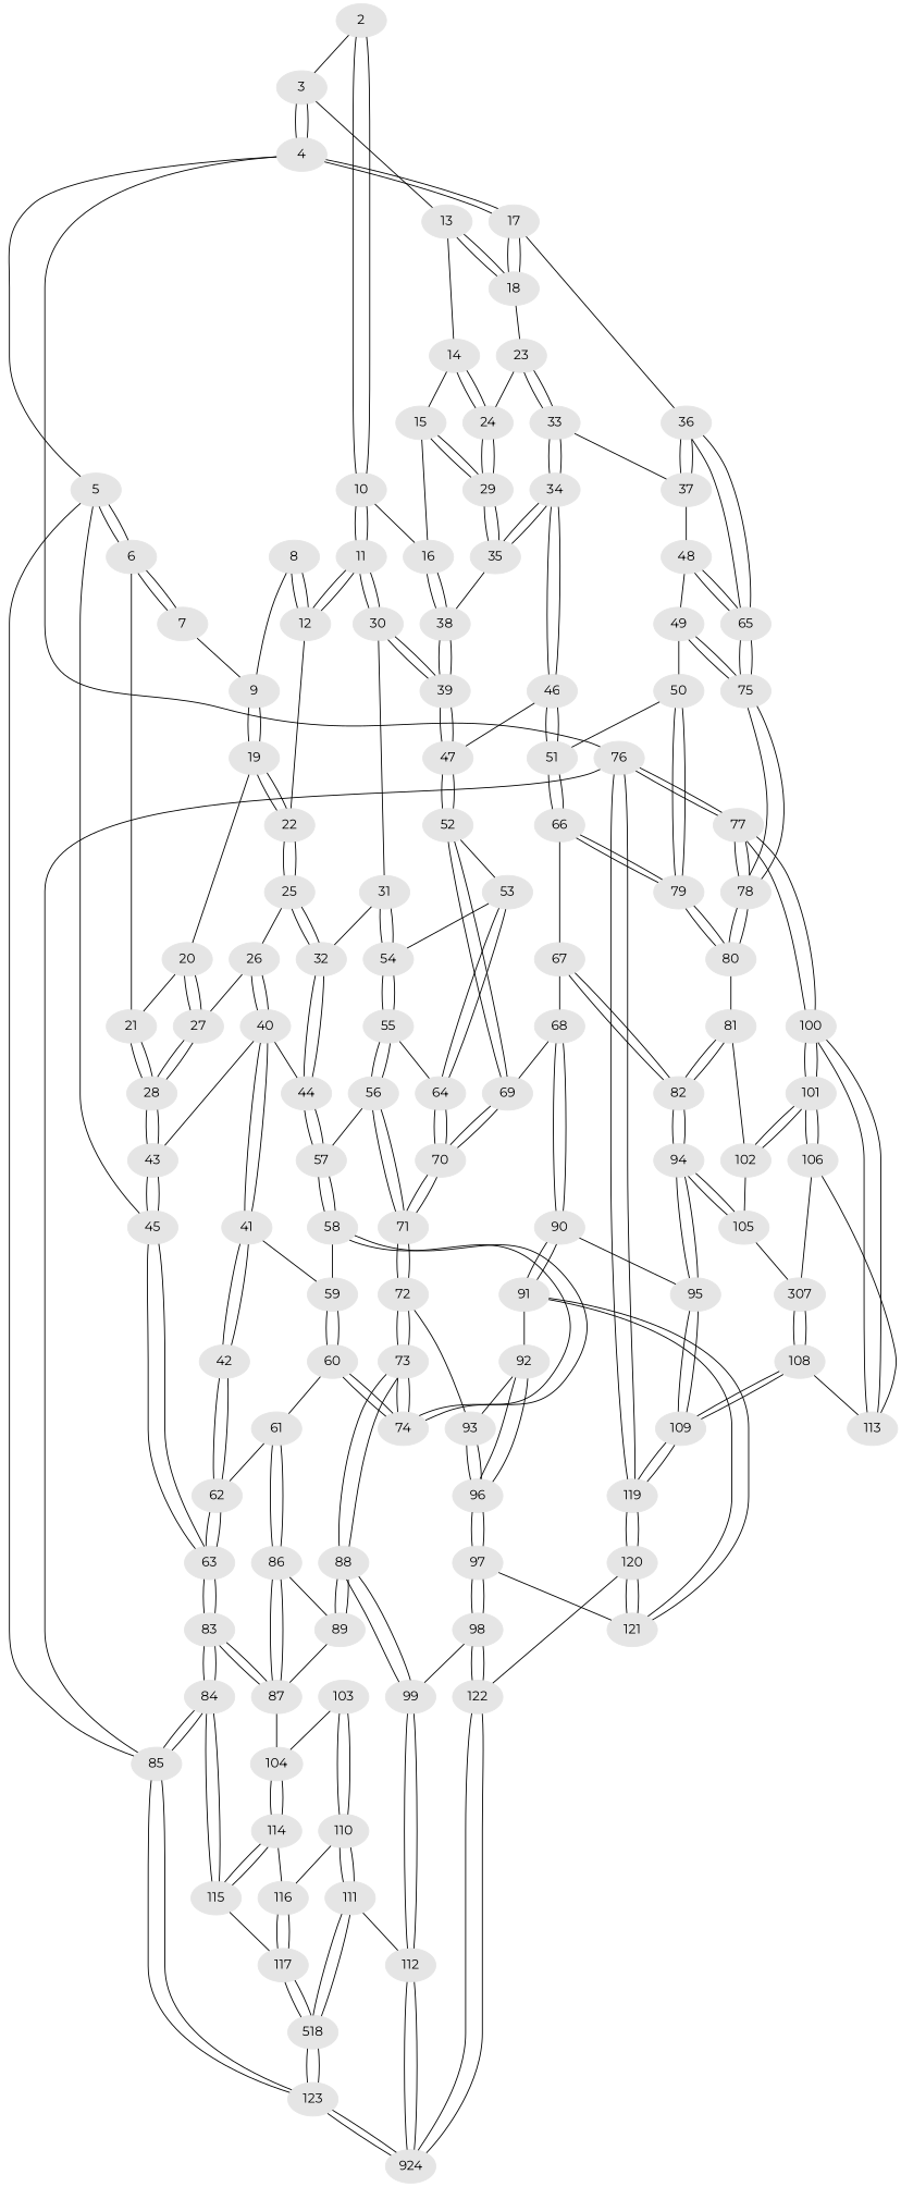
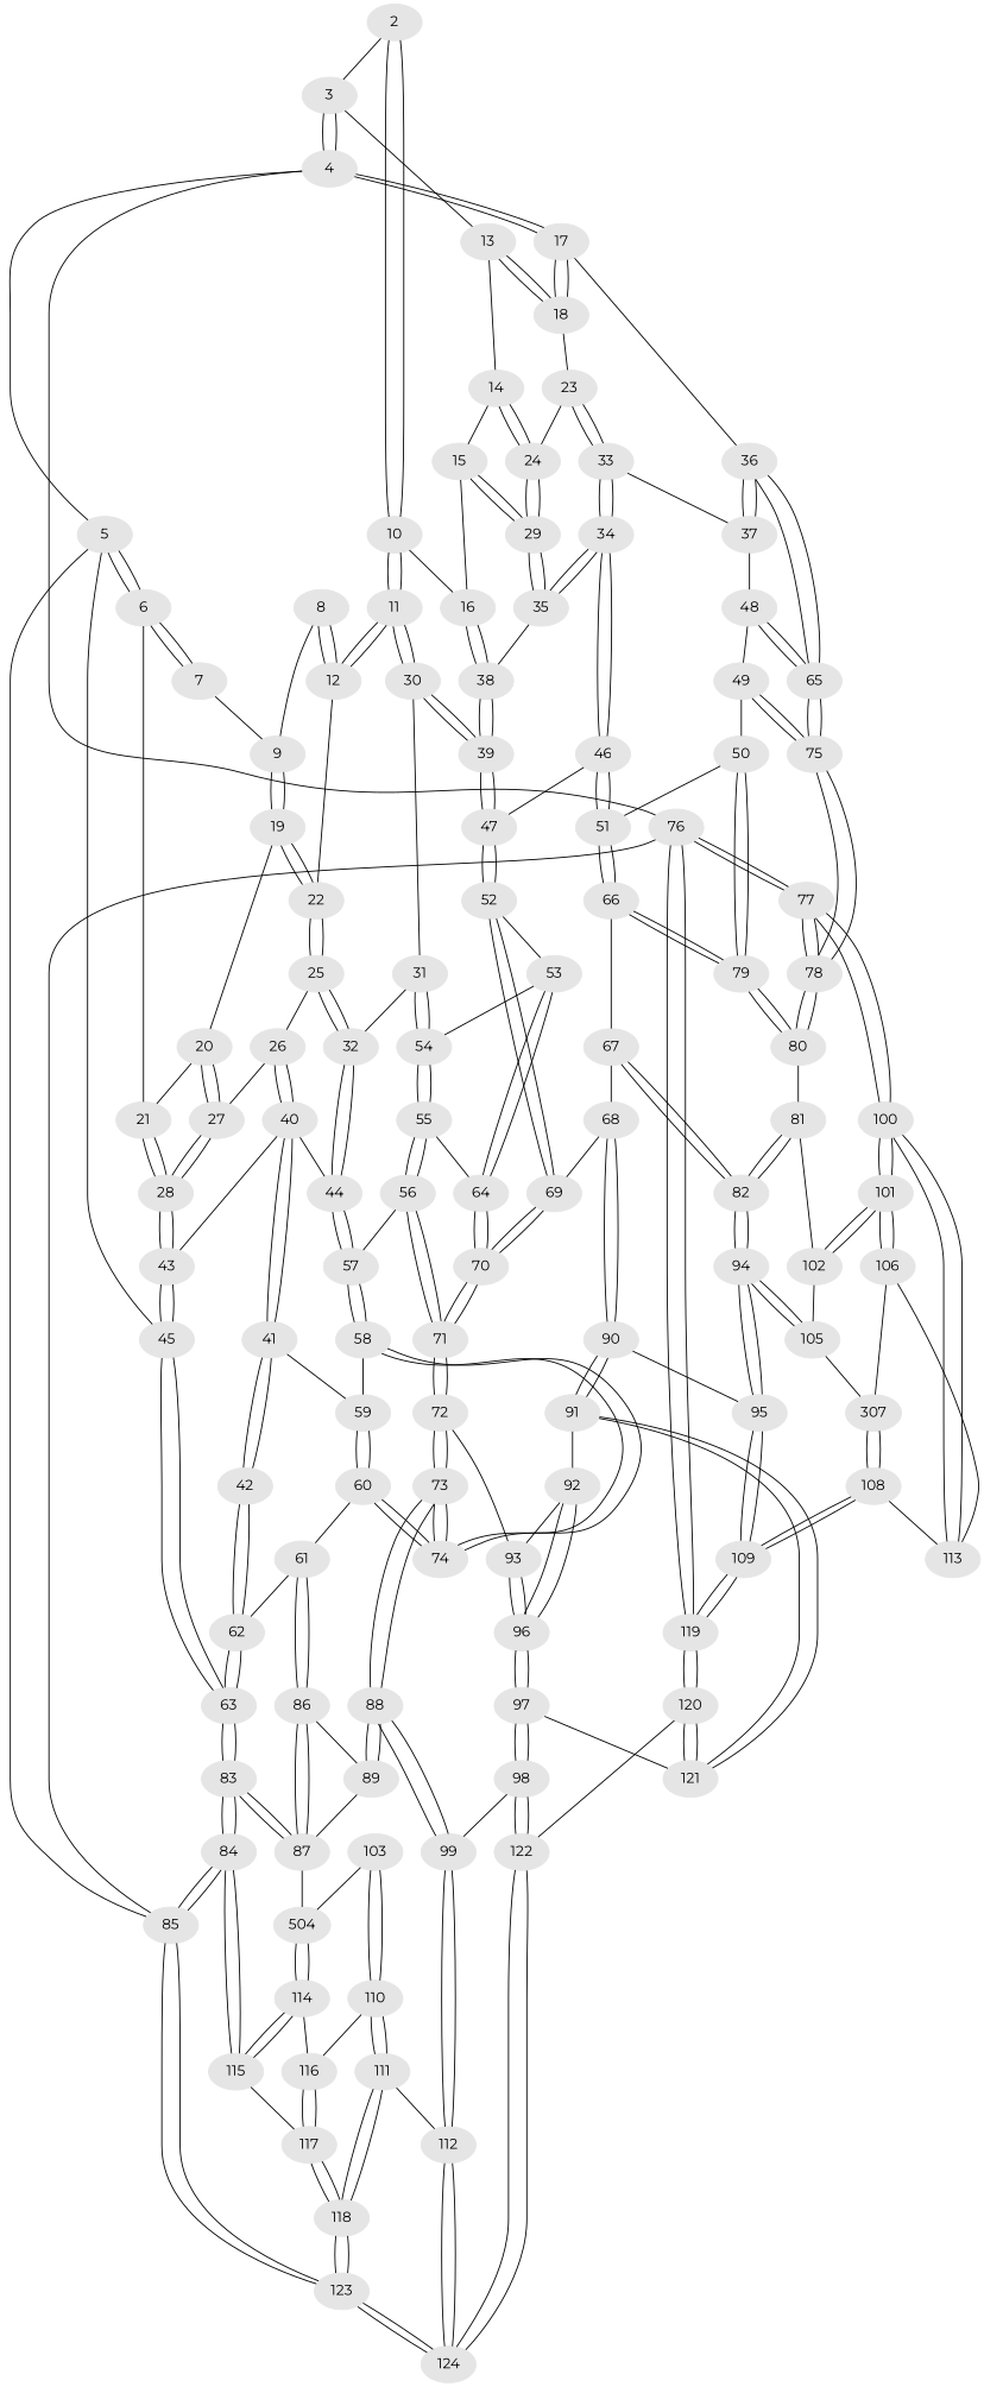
  graph {
    fontname=Montserrat
    node [color=gray90 fontname=Montserrat style=filled]
    edge [fontname=Montserrat]
    2
    3
    10
    8
    9
    12
    4
    13
    11
    16
    5
    17
    76
    14
    18
    6
    45
    85
    36
    77
    119
    7
    21
    63
    123
    28
    19
    22
    20
    30
    38
    31
    39
    25
    15
    24
    23
    29
    35
    37
    65
    33
    27
    43
    26
    32
    34
    40
    44
    41
    54
    47
    55
    57
    46
    48
    51
    75
    49
    52
    42
    59
    62
    60
    58
    83
    66
    53
    69
    50
    79
    78
    80
    67
    64
    70
    56
    71
    72
    74
    61
    86
    87
    89
    84
    68
    82
    90
    94
    91
    95
    73
    93
    88
    96
    99
    100
    120
    101
    113
    81
    102
    105
    115
-   104
+   104 [label=504]
    117
-   124 [label=924]
+   124
    114
    112
    103
    110
    92
    121
    109
    97
    n116 [label=307]
    98
    122
    106
    111
    116
    108
-   118 [label=518]
+   118
    2 -- 3
    2 -- 10
    2 -- 10
    3 -- 4
    3 -- 4
    3 -- 13
    10 -- 11
    10 -- 11
    10 -- 16
    8 -- 9
    8 -- 12
    8 -- 12
    9 -- 19
    9 -- 19
    12 -- 22
    4 -- 5
    4 -- 17
    4 -- 17
    4 -- 76
    13 -- 14
    13 -- 18
    13 -- 18
    11 -- 12
    11 -- 12
    11 -- 30
    11 -- 30
    16 -- 38
    16 -- 38
    5 -- 6
    5 -- 6
    5 -- 45
    5 -- 85
    17 -- 18
    17 -- 18
    17 -- 36
    76 -- 85
    76 -- 77
    76 -- 77
    76 -- 119
    76 -- 119
    14 -- 15
    14 -- 24
    14 -- 24
    18 -- 23
    6 -- 7
    6 -- 7
    6 -- 21
    45 -- 63
    45 -- 63
    85 -- 123
    85 -- 123
    36 -- 37
    36 -- 37
    36 -- 65
    36 -- 65
    77 -- 78
    77 -- 78
    77 -- 100
    77 -- 100
    119 -- 120
    119 -- 120
    7 -- 9
    21 -- 28
    21 -- 28
    63 -- 83
    63 -- 83
    123 -- 124
    123 -- 124
    28 -- 43
    28 -- 43
    19 -- 22
    19 -- 22
    19 -- 20
    22 -- 25
    22 -- 25
    20 -- 21
    20 -- 27
    20 -- 27
    30 -- 31
    30 -- 39
    30 -- 39
    38 -- 39
    38 -- 39
    31 -- 32
    31 -- 54
    31 -- 54
    39 -- 47
    39 -- 47
    25 -- 26
    25 -- 32
    25 -- 32
    15 -- 16
    15 -- 29
    15 -- 29
    24 -- 29
    24 -- 29
    23 -- 24
    23 -- 33
    23 -- 33
    29 -- 35
    29 -- 35
    35 -- 38
    37 -- 48
    65 -- 75
    65 -- 75
    33 -- 37
    33 -- 34
    33 -- 34
    27 -- 28
    27 -- 28
    43 -- 45
    43 -- 45
    26 -- 27
    26 -- 40
    26 -- 40
    32 -- 44
    32 -- 44
    34 -- 35
    34 -- 35
    34 -- 46
    34 -- 46
    40 -- 43
    40 -- 44
    40 -- 41
    40 -- 41
    44 -- 57
    44 -- 57
    41 -- 42
    41 -- 42
    41 -- 59
    54 -- 55
    54 -- 55
    47 -- 52
    47 -- 52
    55 -- 64
    55 -- 56
    55 -- 56
    57 -- 58
    57 -- 58
    46 -- 47
    46 -- 51
    46 -- 51
    48 -- 65
    48 -- 65
    48 -- 49
    51 -- 66
    51 -- 66
    75 -- 78
    75 -- 78
    49 -- 75
    49 -- 75
    49 -- 50
    52 -- 53
    52 -- 69
    52 -- 69
    42 -- 62
    42 -- 62
    59 -- 60
    59 -- 60
    62 -- 63
    62 -- 63
    60 -- 74
    60 -- 74
    60 -- 61
    58 -- 59
    58 -- 74
    58 -- 74
    83 -- 87
    83 -- 87
    83 -- 84
    83 -- 84
    66 -- 79
    66 -- 79
    66 -- 67
    53 -- 54
    53 -- 64
    53 -- 64
    69 -- 70
    69 -- 70
    50 -- 51
    50 -- 79
    50 -- 79
    79 -- 80
    79 -- 80
    78 -- 80
    78 -- 80
    80 -- 81
    67 -- 68
    67 -- 82
    67 -- 82
    64 -- 70
    64 -- 70
    70 -- 71
    70 -- 71
    56 -- 57
    56 -- 71
    56 -- 71
    71 -- 72
    71 -- 72
    72 -- 73
    72 -- 73
    72 -- 93
    61 -- 62
    61 -- 86
    61 -- 86
    86 -- 87
    86 -- 87
    86 -- 89
    87 -- 104
    89 -- 87
    84 -- 85
    84 -- 85
    84 -- 115
    84 -- 115
    68 -- 69
    68 -- 90
    68 -- 90
    82 -- 94
    82 -- 94
    90 -- 91
    90 -- 91
    90 -- 95
    94 -- 95
    94 -- 95
    94 -- 105
    94 -- 105
    91 -- 92
    91 -- 121
    91 -- 121
    95 -- 109
    95 -- 109
    73 -- 74
    73 -- 74
    73 -- 88
    73 -- 88
    93 -- 96
    93 -- 96
    88 -- 89
    88 -- 89
    88 -- 99
    88 -- 99
    96 -- 97
    96 -- 97
    99 -- 112
    99 -- 112
    100 -- 101
    100 -- 101
    100 -- 113
    100 -- 113
    120 -- 121
    120 -- 121
    120 -- 122
    101 -- 102
    101 -- 102
    101 -- 106
    101 -- 106
    81 -- 82
    81 -- 82
    81 -- 102
    102 -- 105
    105 -- n116
    115 -- 117
    104 -- 114
    104 -- 114
    117 -- 118
    117 -- 118
    114 -- 115
    114 -- 115
    114 -- 116
    112 -- 124
    112 -- 124
    103 -- 104
    103 -- 110
    103 -- 110
    110 -- 111
    110 -- 111
    110 -- 116
    92 -- 93
    92 -- 96
    92 -- 96
    109 -- 119
    109 -- 119
    97 -- 121
    97 -- 98
    97 -- 98
    n116 -- 108
    n116 -- 108
    98 -- 99
    98 -- 122
    98 -- 122
    122 -- 124
    122 -- 124
    106 -- 113
    106 -- n116
    111 -- 112
    111 -- 118
    111 -- 118
    116 -- 117
    116 -- 117
    108 -- 113
    108 -- 109
    108 -- 109
    118 -- 123
    118 -- 123
  }
